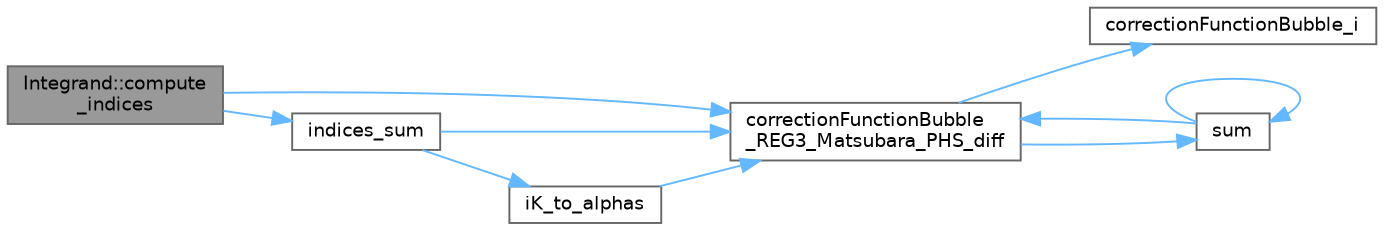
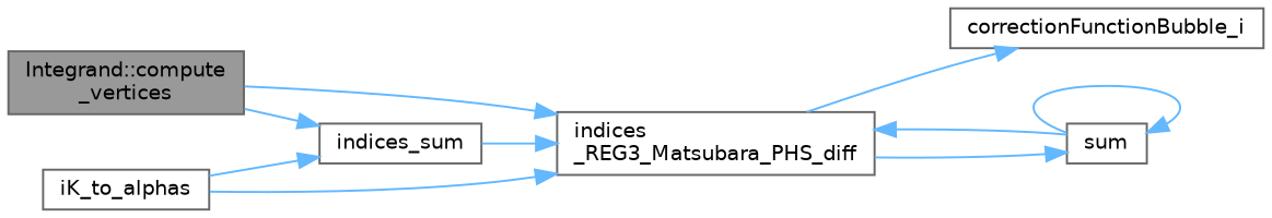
  digraph {
    rankdir=LR
    node [color=grey40 fillcolor=white fontname=Helvetica fontsize=10 shape=box style=filled]
    edge [color=steelblue1 fontname=Helvetica fontsize=10 labelfontname=Helvetica labelfontsize=10 style=solid]
-   n1 [color=gray40 fillcolor=grey60 fontcolor=black height=0.2 label="Integrand::compute\l_indices" width=0.4]
-   n2 [height=0.2 label="correctionFunctionBubble\l_REG3_Matsubara_PHS_diff" width=0.4]
+   n1 [color=gray40 fillcolor=grey60 fontcolor=black height=0.2 label="Integrand::compute\l_vertices" width=0.4]
+   n2 [height=0.2 label="indices\l_REG3_Matsubara_PHS_diff" width=0.4]
    n3 [height=0.2 label=indices_sum width=0.4]
    n4 [height=0.2 label=correctionFunctionBubble_i width=0.4]
    n5 [height=0.2 label=sum width=0.4]
    n6 [height=0.2 label=iK_to_alphas width=0.4]
    n1 -> n2
    n1 -> n3
    n2 -> n4
    n2 -> n5
    n3 -> n2
-   n3 -> n6
+   n6 -> n3
    n5 -> n2
    n5 -> n5
    n6 -> n2
  }
